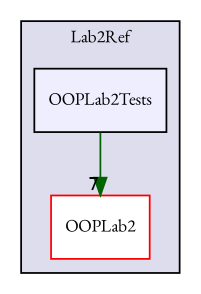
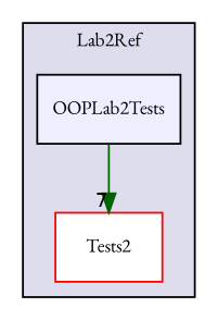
  digraph {
    compound=true
    fontname="EB Garamond"
    node [fontname="EB Garamond" fontsize=10 shape=box style=filled]
-   n1 [color=red fillcolor=white label=OOPLab2]
+   n1 [color=red fillcolor=white label=Tests2]
    n2 [fillcolor="#eeeeff" label=OOPLab2Tests pencolor=black]
    subgraph cluster_1 {
      bgcolor="#ddddee"
      fontsize=10
      label=Lab2Ref
      pencolor=black
      n1
      n2
    }
    n2 -> n1 [headlabel=7 labeldistance=1.5 labelfontname=Helvetica labelfontsize=10 color=darkgreen fontname="EB Garamond"]
  }
